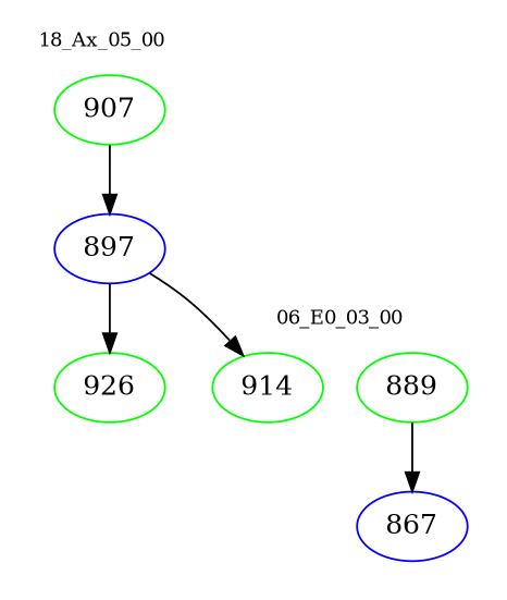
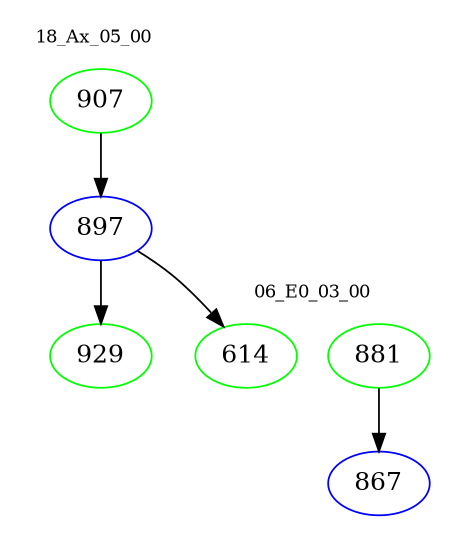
  digraph {
    node [color=green]
    edge [color=black]
    n1 [label=907]
    n2 [color=blue label=897]
-   n3 [label=926]
-   n4 [label=889]
+   n3 [label=929]
+   n4 [label=881]
    n5 [color=blue label=867]
-   n6 [label=914]
+   n6 [label=614]
    subgraph cluster_1 {
      color=white
      fontsize=10
      label="18_Ax_05_00"
      n1
      n2
      n3
    }
    subgraph cluster_2 {
      color=white
      fontsize=10
      label="06_E0_03_00"
      n4
      n5
      n6
    }
    n1 -> n2
    n2 -> n3
    n2 -> n6
    n4 -> n5
  }
